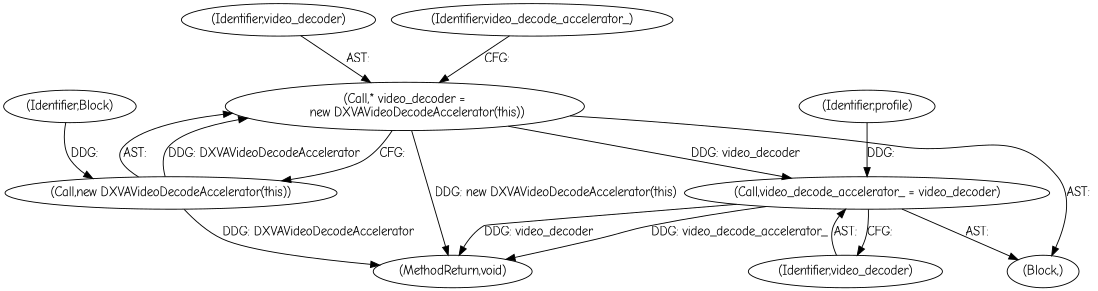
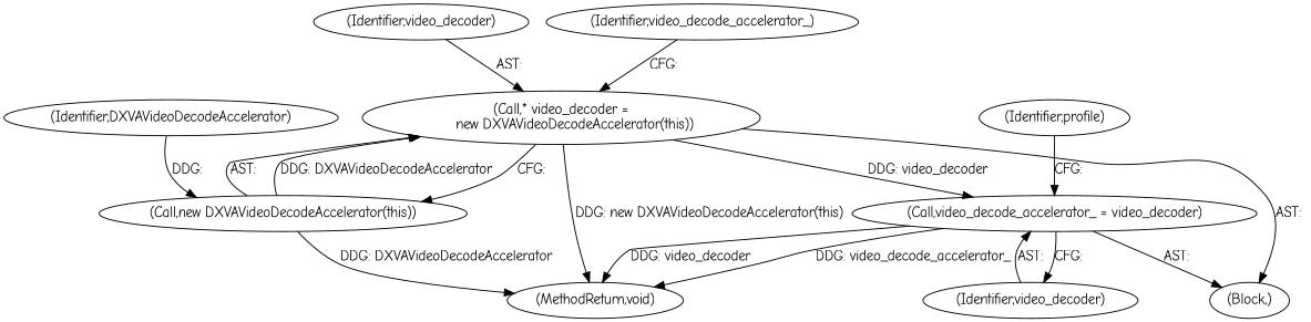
  digraph {
    fontname="Comic Neue"
    node [fontname="Comic Neue"]
    edge [fontname="Comic Neue"]
    n1 [label="(Call,video_decode_accelerator_ = video_decoder)"]
    n2 [label="(Identifier,video_decoder)"]
    n3 [label="(Block,)"]
    n4 [label="(MethodReturn,void)"]
    n5 [label="(Call,* video_decoder =\n      new DXVAVideoDecodeAccelerator(this))"]
    n6 [label="(Call,new DXVAVideoDecodeAccelerator(this))"]
-   n7 [label="(Identifier,Block)"]
+   n7 [label="(Identifier,DXVAVideoDecodeAccelerator)"]
    n8 [label="(Identifier,video_decoder)"]
    n9 [label="(Identifier,profile)"]
    n10 [label="(Identifier,video_decode_accelerator_)"]
    n1 -> n2 [label="CFG: "]
    n1 -> n3 [label="AST: "]
    n1 -> n4 [label="DDG: video_decode_accelerator_"]
    n1 -> n4 [label="DDG: video_decoder"]
    n2 -> n1 [label="AST: "]
    n5 -> n1 [label="DDG: video_decoder"]
    n5 -> n3 [label="AST: "]
    n5 -> n4 [label="DDG: new DXVAVideoDecodeAccelerator(this)"]
    n5 -> n6 [label="CFG: "]
    n6 -> n4 [label="DDG: DXVAVideoDecodeAccelerator"]
    n6 -> n5 [label="AST: "]
    n6 -> n5 [label="DDG: DXVAVideoDecodeAccelerator"]
    n7 -> n6 [label="DDG: "]
    n8 -> n5 [label="AST: "]
-   n9 -> n1 [label="DDG: "]
+   n9 -> n1 [label="CFG: "]
    n10 -> n5 [label="CFG: "]
  }
